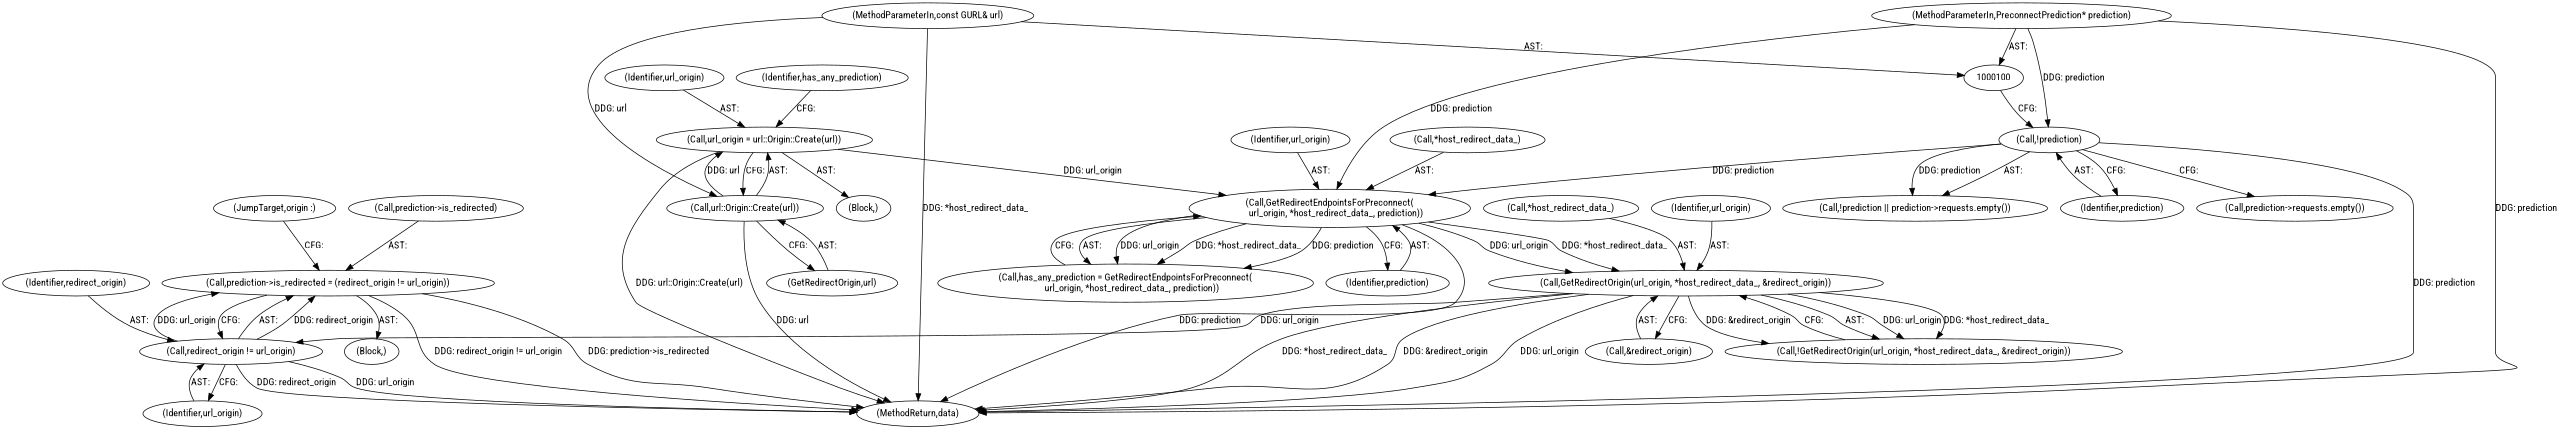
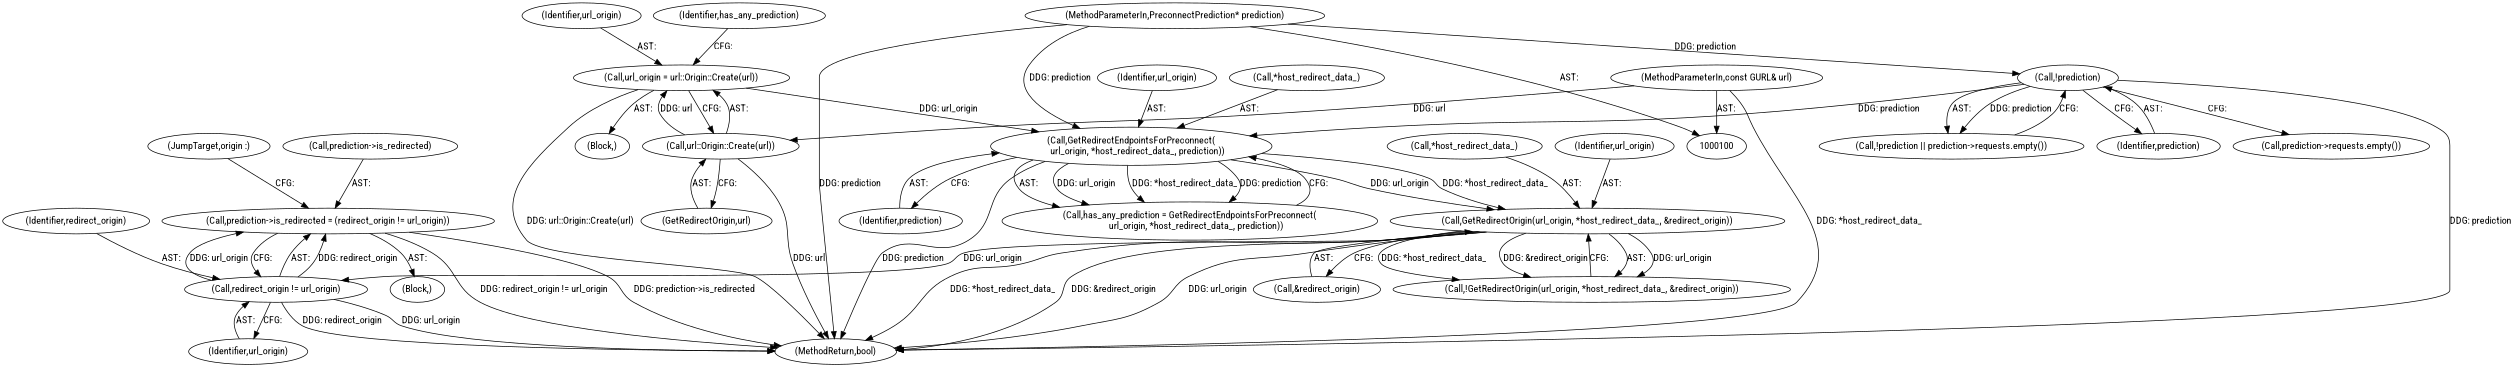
  digraph {
    fontname="Roboto Condensed"
    node [fontname="Roboto Condensed"]
    edge [fontname="Roboto Condensed"]
    n1 [label="(Call,prediction->is_redirected = (redirect_origin != url_origin))"]
    n2 [label="(Call,redirect_origin != url_origin)"]
-   n3 [label="(MethodReturn,data)"]
+   n3 [label="(MethodReturn,bool)"]
    n4 [label="(Block,)"]
    n5 [label="(Identifier,url_origin)"]
    n6 [label="(Call,GetRedirectOrigin(url_origin, *host_redirect_data_, &redirect_origin))"]
    n7 [label="(Call,&redirect_origin)"]
    n8 [label="(Call,!GetRedirectOrigin(url_origin, *host_redirect_data_, &redirect_origin))"]
    n9 [label="(Call,GetRedirectEndpointsForPreconnect(\n      url_origin, *host_redirect_data_, prediction))"]
    n10 [label="(Call,has_any_prediction = GetRedirectEndpointsForPreconnect(\n      url_origin, *host_redirect_data_, prediction))"]
    n11 [label="(Identifier,prediction)"]
    n12 [label="(Call,url_origin = url::Origin::Create(url))"]
    n13 [label="(Call,url::Origin::Create(url))"]
    n14 [label="(Block,)"]
    n15 [label="(GetRedirectOrigin,url)"]
    n16 [label="(MethodParameterIn,const GURL& url)"]
    1000100
    n18 [label="(Call,!prediction)"]
    n19 [label="(Call,!prediction || prediction->requests.empty())"]
    n20 [label="(Identifier,prediction)"]
    n21 [label="(Call,prediction->requests.empty())"]
    n22 [label="(MethodParameterIn,PreconnectPrediction* prediction)"]
    n23 [label="(Identifier,redirect_origin)"]
    n24 [label="(Identifier,url_origin)"]
    n25 [label="(Identifier,url_origin)"]
    n26 [label="(Identifier,has_any_prediction)"]
    n27 [label="(Call,prediction->is_redirected)"]
    n28 [label="(Call,*host_redirect_data_)"]
    n29 [label="(Identifier,url_origin)"]
    n30 [label="(Call,*host_redirect_data_)"]
    n31 [label="(JumpTarget,origin :)"]
    n1 -> n2 [label="CFG: "]
    n1 -> n3 [label="DDG: redirect_origin != url_origin"]
    n1 -> n3 [label="DDG: prediction->is_redirected"]
    n1 -> n4 [label="AST: "]
    n2 -> n1 [label="AST: "]
    n2 -> n1 [label="DDG: redirect_origin"]
    n2 -> n1 [label="DDG: url_origin"]
    n2 -> n3 [label="DDG: url_origin"]
    n2 -> n3 [label="DDG: redirect_origin"]
    n2 -> n5 [label="CFG: "]
    n5 -> n2 [label="AST: "]
    n6 -> n2 [label="DDG: url_origin"]
    n6 -> n3 [label="DDG: url_origin"]
    n6 -> n3 [label="DDG: *host_redirect_data_"]
    n6 -> n3 [label="DDG: &redirect_origin"]
    n6 -> n7 [label="CFG: "]
    n6 -> n8 [label="AST: "]
    n6 -> n8 [label="DDG: url_origin"]
    n6 -> n8 [label="DDG: *host_redirect_data_"]
    n6 -> n8 [label="DDG: &redirect_origin"]
    n7 -> n6 [label="AST: "]
    n8 -> n6 [label="CFG: "]
    n9 -> n3 [label="DDG: prediction"]
    n9 -> n6 [label="DDG: url_origin"]
    n9 -> n6 [label="DDG: *host_redirect_data_"]
    n9 -> n10 [label="AST: "]
    n9 -> n10 [label="DDG: url_origin"]
    n9 -> n10 [label="DDG: *host_redirect_data_"]
    n9 -> n10 [label="DDG: prediction"]
    n9 -> n11 [label="CFG: "]
    n10 -> n9 [label="CFG: "]
    n11 -> n9 [label="AST: "]
    n12 -> n3 [label="DDG: url::Origin::Create(url)"]
    n12 -> n9 [label="DDG: url_origin"]
    n12 -> n13 [label="CFG: "]
    n12 -> n14 [label="AST: "]
    n13 -> n3 [label="DDG: url"]
    n13 -> n12 [label="AST: "]
    n13 -> n12 [label="DDG: url"]
    n13 -> n15 [label="CFG: "]
    n15 -> n13 [label="AST: "]
    n16 -> n3 [label="DDG: *host_redirect_data_"]
    n16 -> n13 [label="DDG: url"]
    n16 -> 1000100 [label="AST: "]
    n18 -> n3 [label="DDG: prediction"]
    n18 -> n9 [label="DDG: prediction"]
    n18 -> n19 [label="AST: "]
    n18 -> n19 [label="DDG: prediction"]
    n18 -> n20 [label="CFG: "]
    n18 -> n21 [label="CFG: "]
-   1000100 -> n18 [label="CFG: "]
+   n19 -> n18 [label="CFG: "]
    n20 -> n18 [label="AST: "]
    n22 -> n3 [label="DDG: prediction"]
    n22 -> n9 [label="DDG: prediction"]
    n22 -> 1000100 [label="AST: "]
    n22 -> n18 [label="DDG: prediction"]
    n23 -> n2 [label="AST: "]
    n24 -> n9 [label="AST: "]
    n25 -> n12 [label="AST: "]
    n26 -> n12 [label="CFG: "]
    n27 -> n1 [label="AST: "]
    n28 -> n9 [label="AST: "]
    n29 -> n6 [label="AST: "]
    n30 -> n6 [label="AST: "]
    n31 -> n1 [label="CFG: "]
  }
